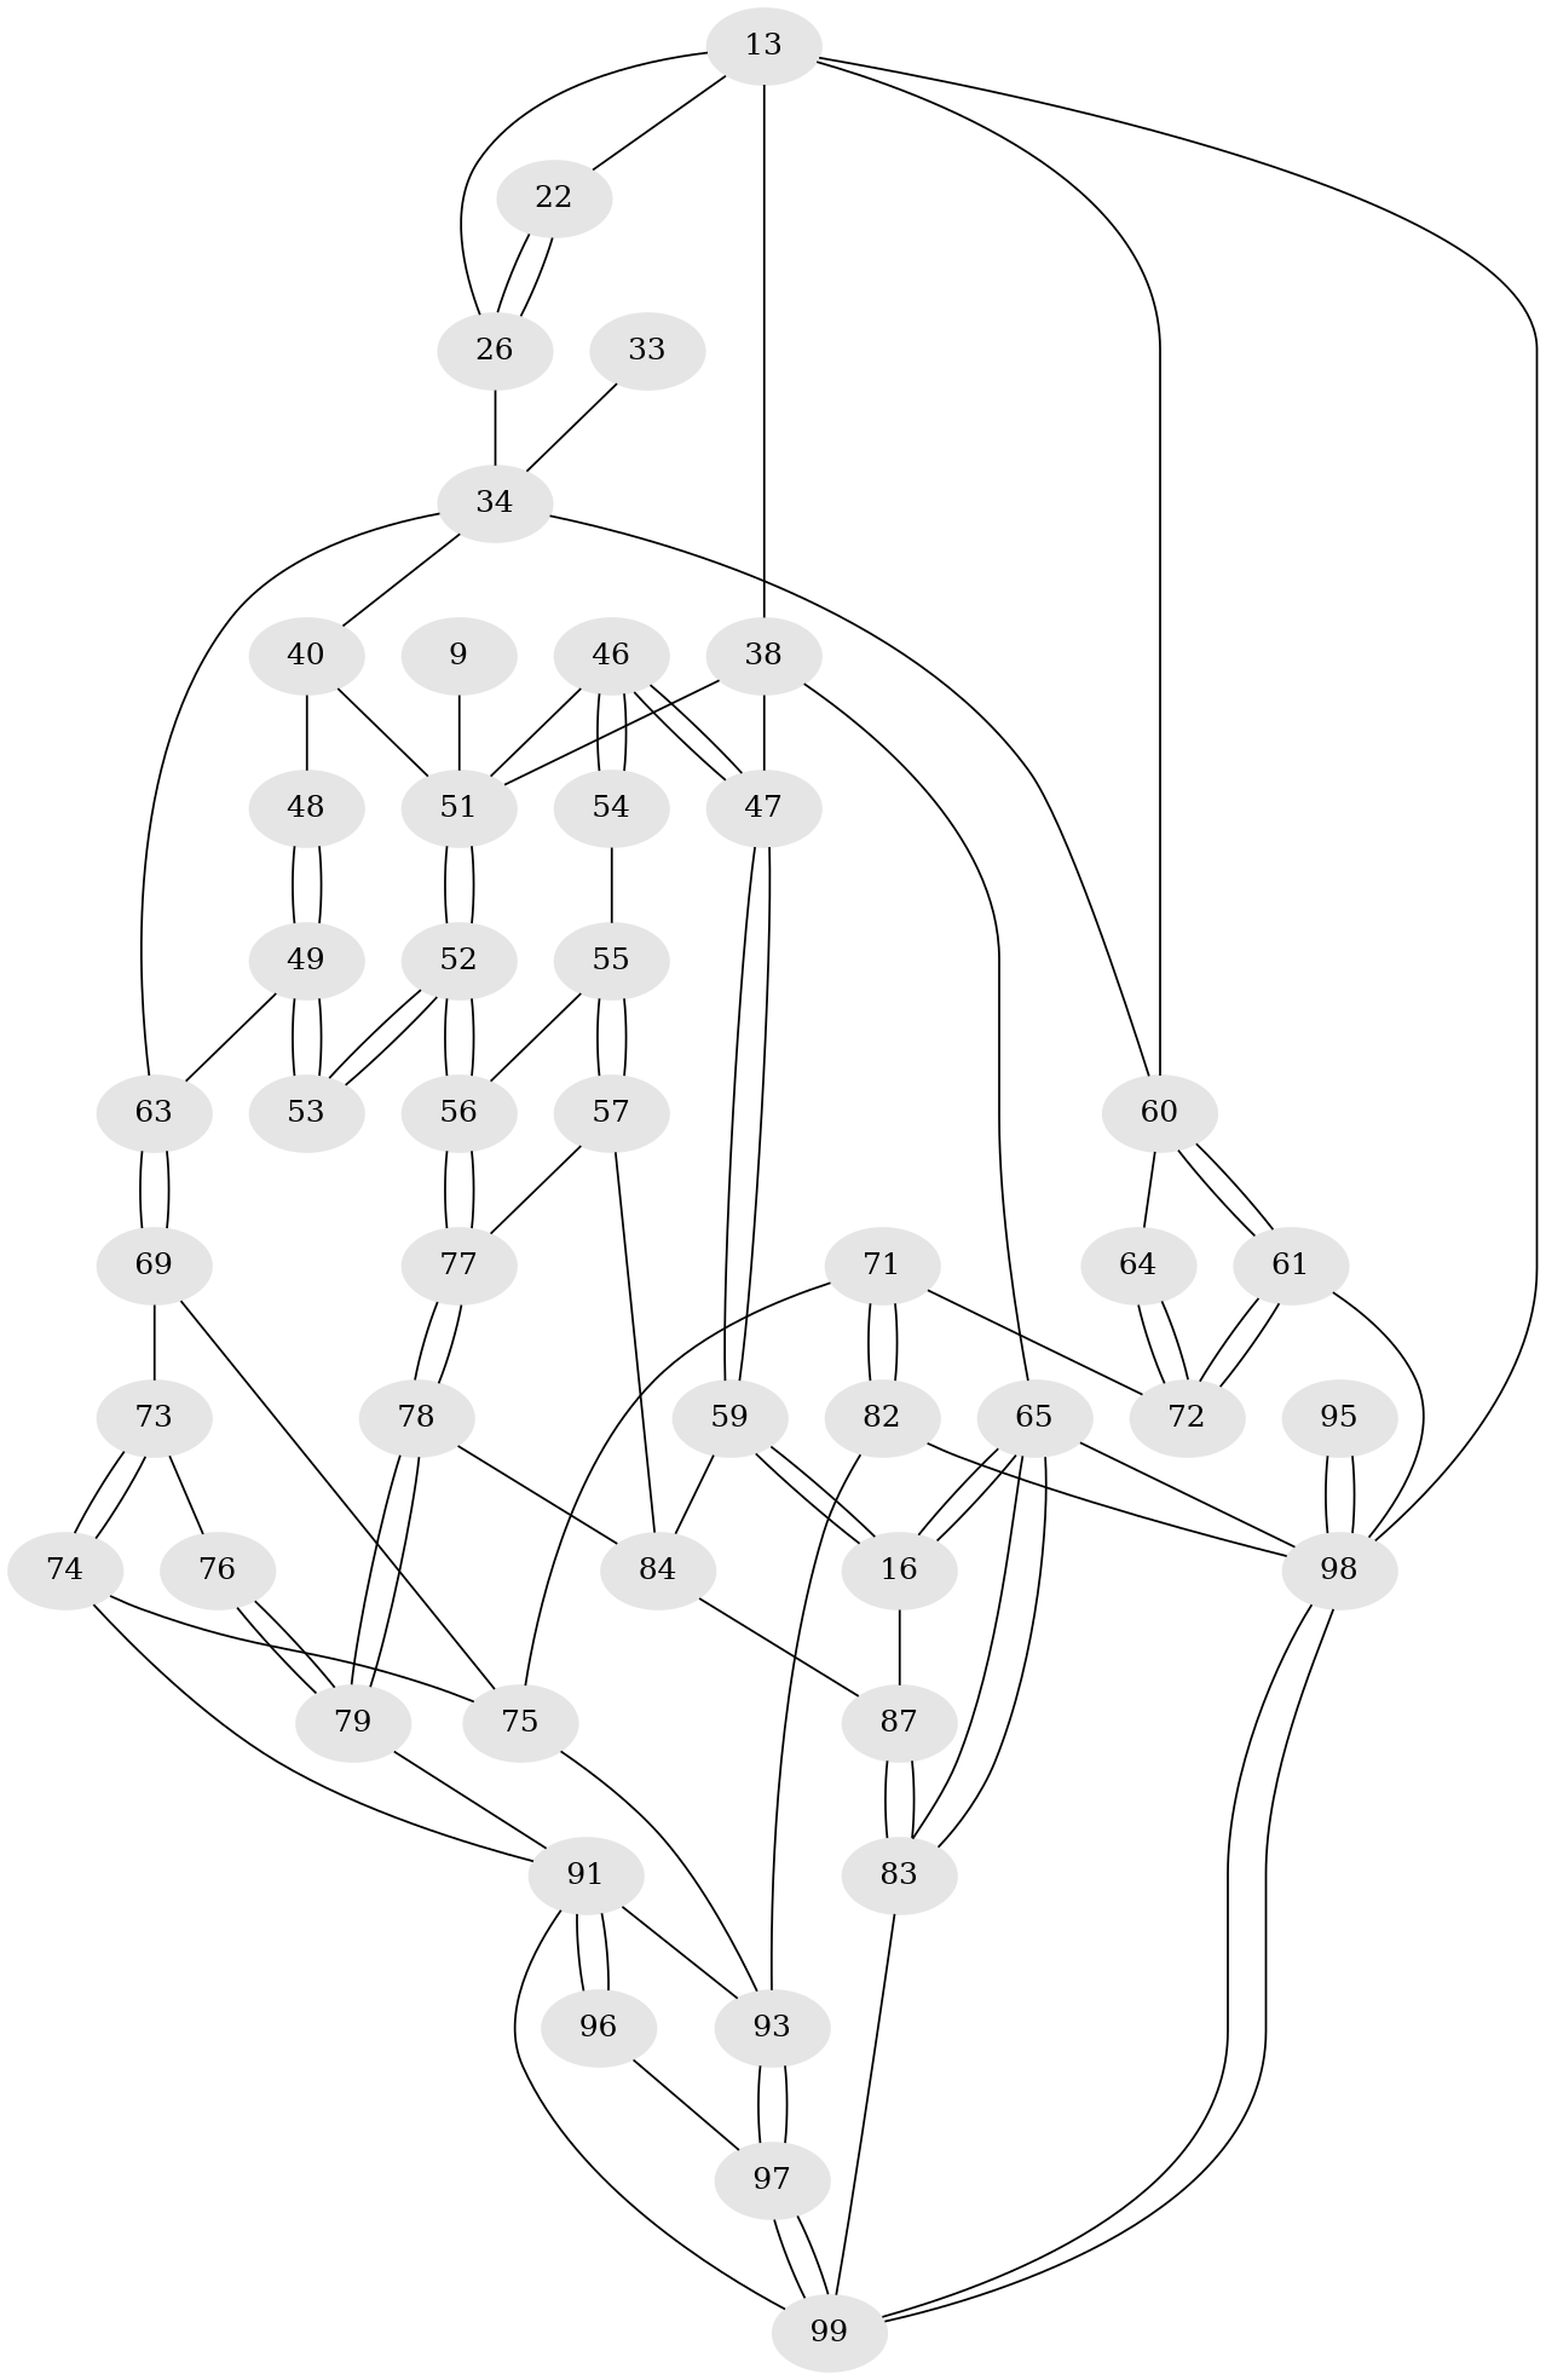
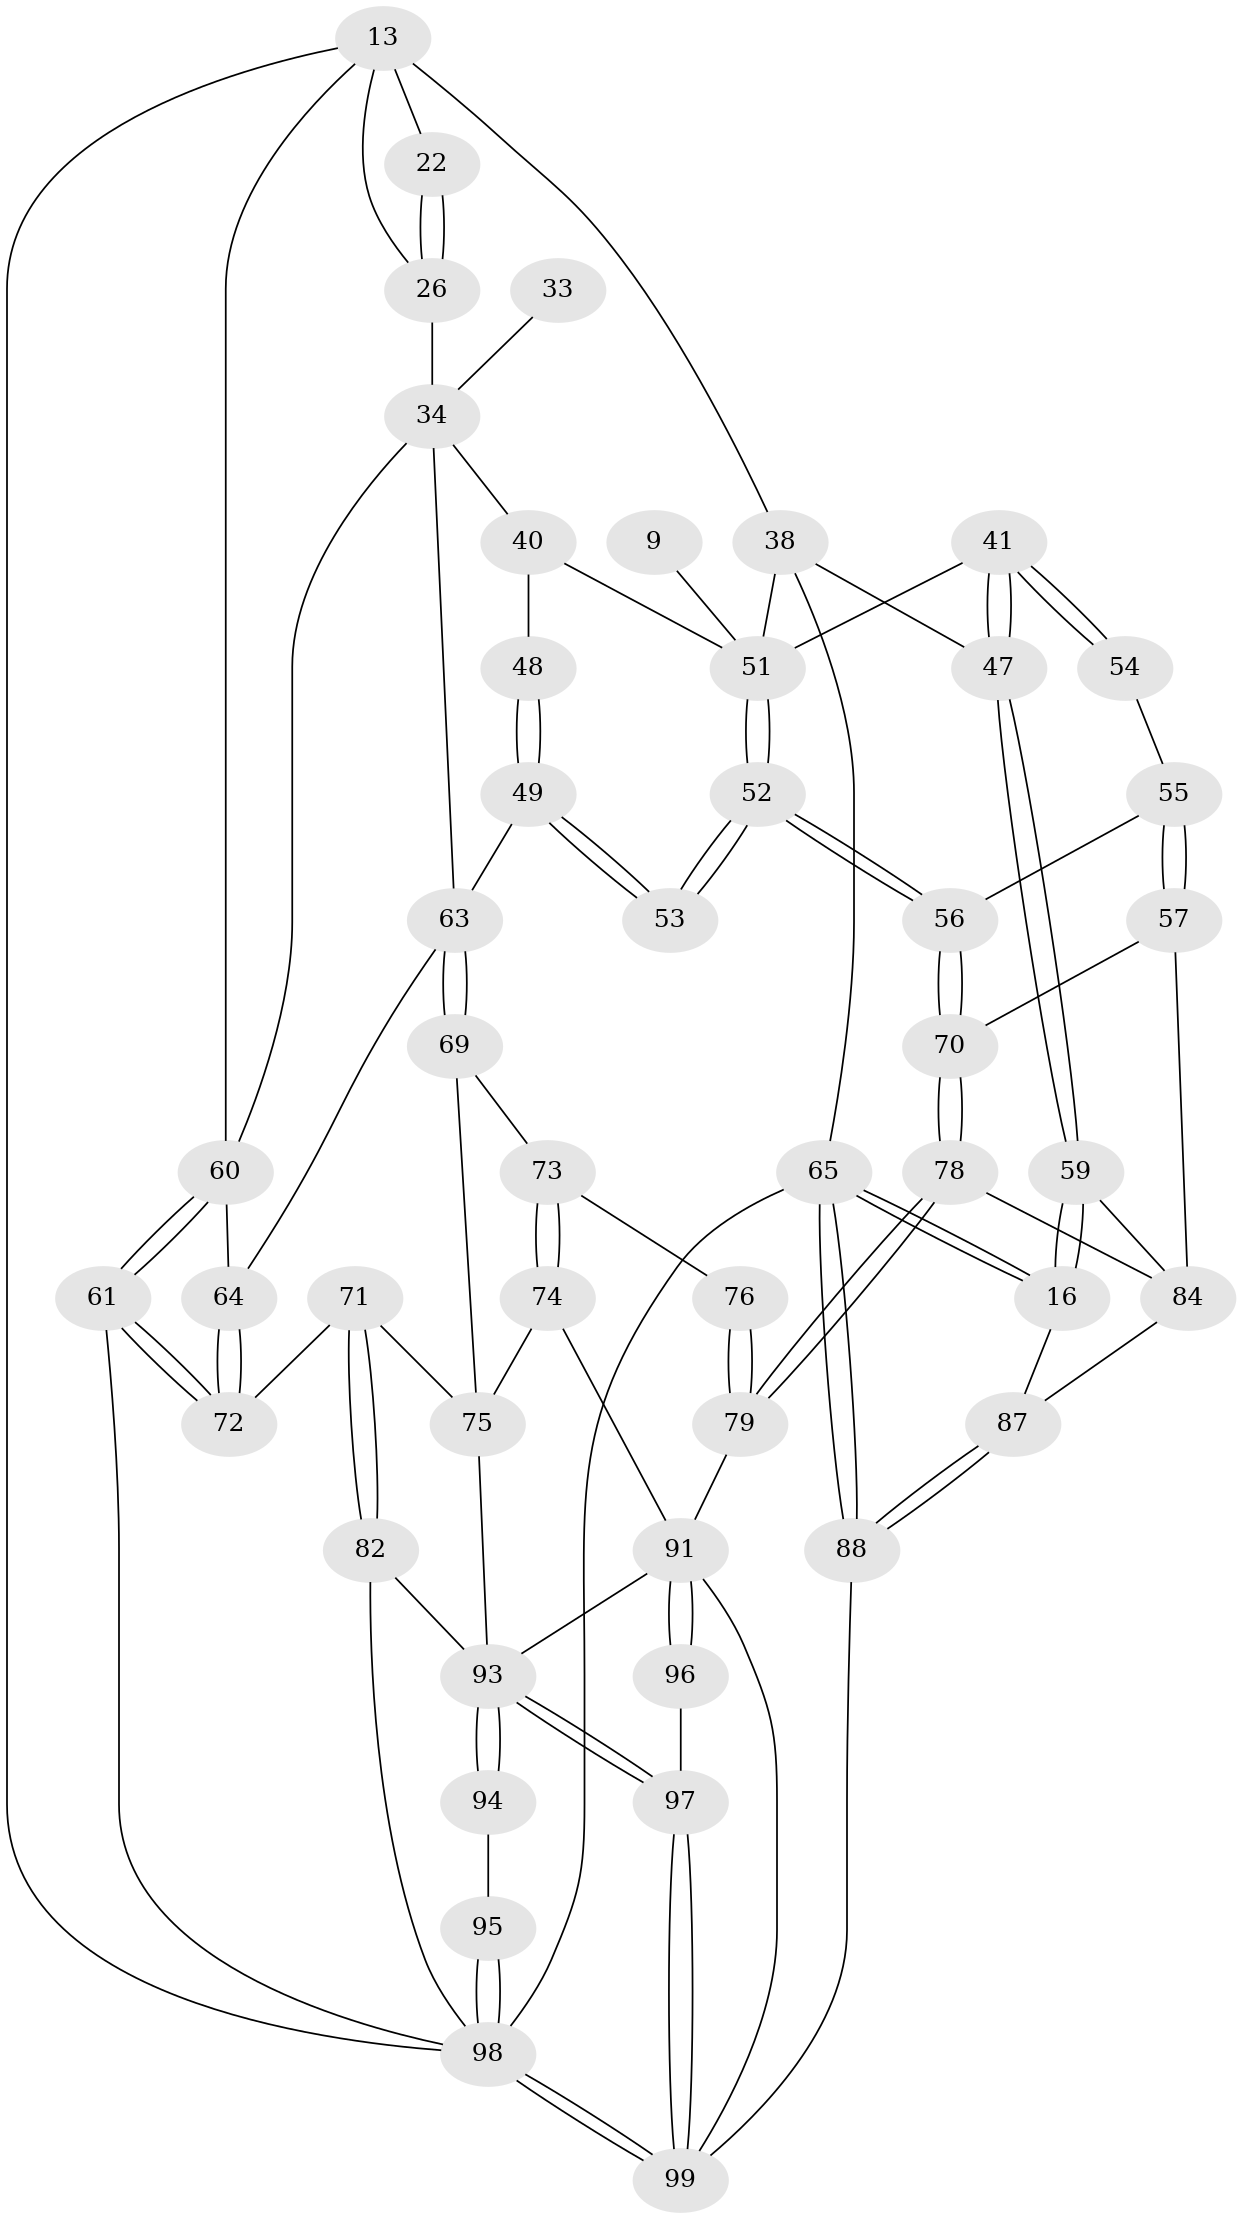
  graph {
    node [color=gray90 style=filled]
    51 [super="+44+37+39+28+23"]
    9
    52
    13 [super="+12+11"]
    22
    26 [super="+25+19"]
    38 [super="+24+14"]
    60 [super="+30"]
    98 [super="+62+83"]
    34 [super="+32+29+31"]
    47 [super="+45"]
    65
    61
    64
    99 [super="+89"]
    33 [super="+16"]
    40 [super="+35+36"]
    63 [super="+50"]
    48
    69
    59
    n22 [label=16]
-   88 [label=83]
+   88
    49
-   46 [super="+42+43+41"]
+   46 [super="+42+43+41" label=41]
    54
    55
    84 [super="+58"]
    53
    56
-   77
+   77 [label=70]
    76 [super="+67"]
    79
    57
    78
    87
    72
    73 [super="+68"]
    75 [super="+70"]
    74
    93 [super="+92+85+86"]
    71
    82
    91 [super="+90"]
    96
+   94
    97
    95
    51 -- 52
    51 -- 52
    9 -- 51 [weight=3]
    52 -- 53
    52 -- 53
    52 -- 56
    52 -- 56
    13 -- 22
    13 -- 26
    13 -- 38 [weight=2]
    13 -- 60
    13 -- 98
    22 -- 26 [weight=2]
    22 -- 26
    26 -- 34 [weight=3]
    38 -- 51 [weight=5]
    38 -- 47
    38 -- 65
    60 -- 61
    60 -- 61
    60 -- 64
    98 -- 99
    98 -- 99
    34 -- 60
    34 -- 40
    34 -- 63
    47 -- 59
    47 -- 59
    65 -- 98
    65 -- n22
    65 -- n22
    65 -- 88
    65 -- 88
    61 -- 98
    61 -- 72
    61 -- 72
    64 -- 72
    64 -- 72
    33 -- 34
    40 -- 51
    40 -- 48 [weight=2]
+   63 -- 64
    63 -- 69
    63 -- 69
    48 -- 49
    48 -- 49
    69 -- 73
    69 -- 75
    59 -- n22
    59 -- n22
    59 -- 84
    n22 -- 87
    88 -- 99
    49 -- 63
    49 -- 53
    49 -- 53
    46 -- 51 [weight=2]
    46 -- 47 [weight=2]
    46 -- 47
    46 -- 54 [weight=2]
    46 -- 54
    54 -- 55
    55 -- 56
    55 -- 57
    55 -- 57
    84 -- 87
    56 -- 77
    56 -- 77
    77 -- 78
    77 -- 78
    76 -- 79
    76 -- 79
    79 -- 91
    57 -- 84
    57 -- 77
    78 -- 84
    78 -- 79
    78 -- 79
    87 -- 88
    87 -- 88
    73 -- 76 [weight=2]
    73 -- 74
    73 -- 74
    75 -- 93
    74 -- 75
    74 -- 91
+   93 -- 94 [weight=2]
+   93 -- 94
    93 -- 97
    93 -- 97
    71 -- 72
    71 -- 75
    71 -- 82
    71 -- 82
    82 -- 98
    82 -- 93
    91 -- 99
    91 -- 93
    91 -- 96 [weight=2]
    91 -- 96
    96 -- 97
+   94 -- 95
    97 -- 99
    97 -- 99
    95 -- 98 [weight=2]
    95 -- 98
  }
